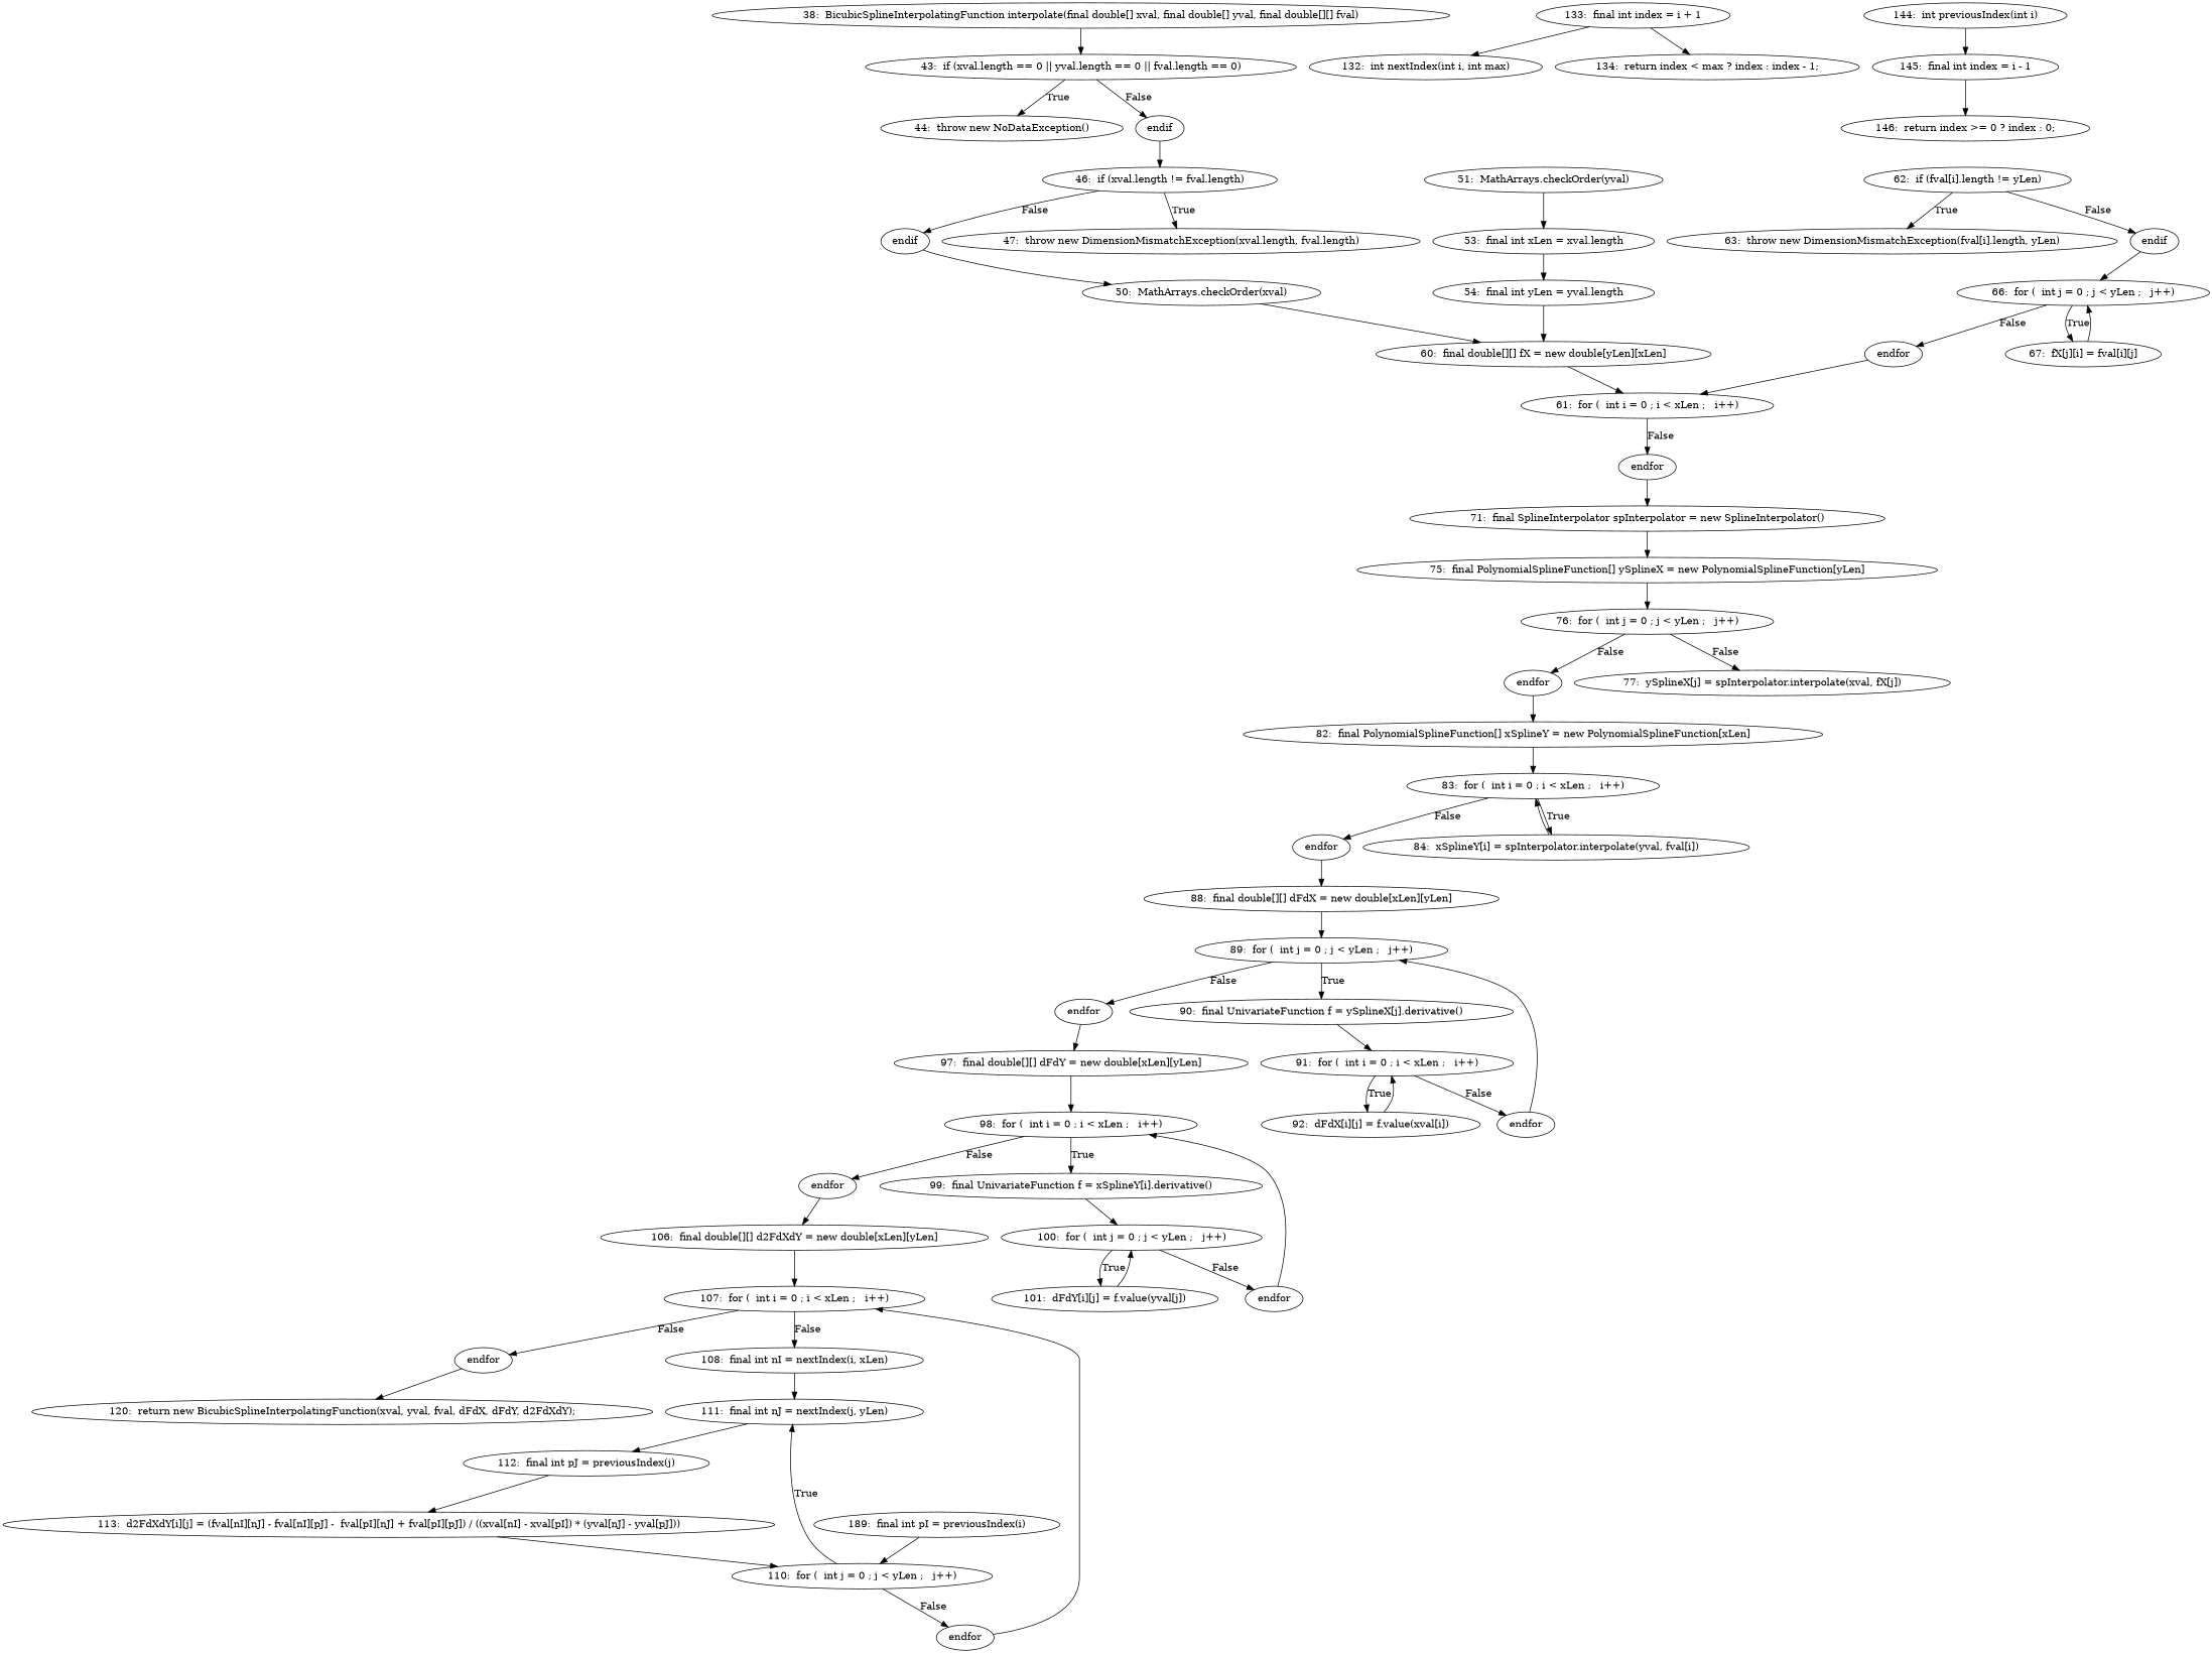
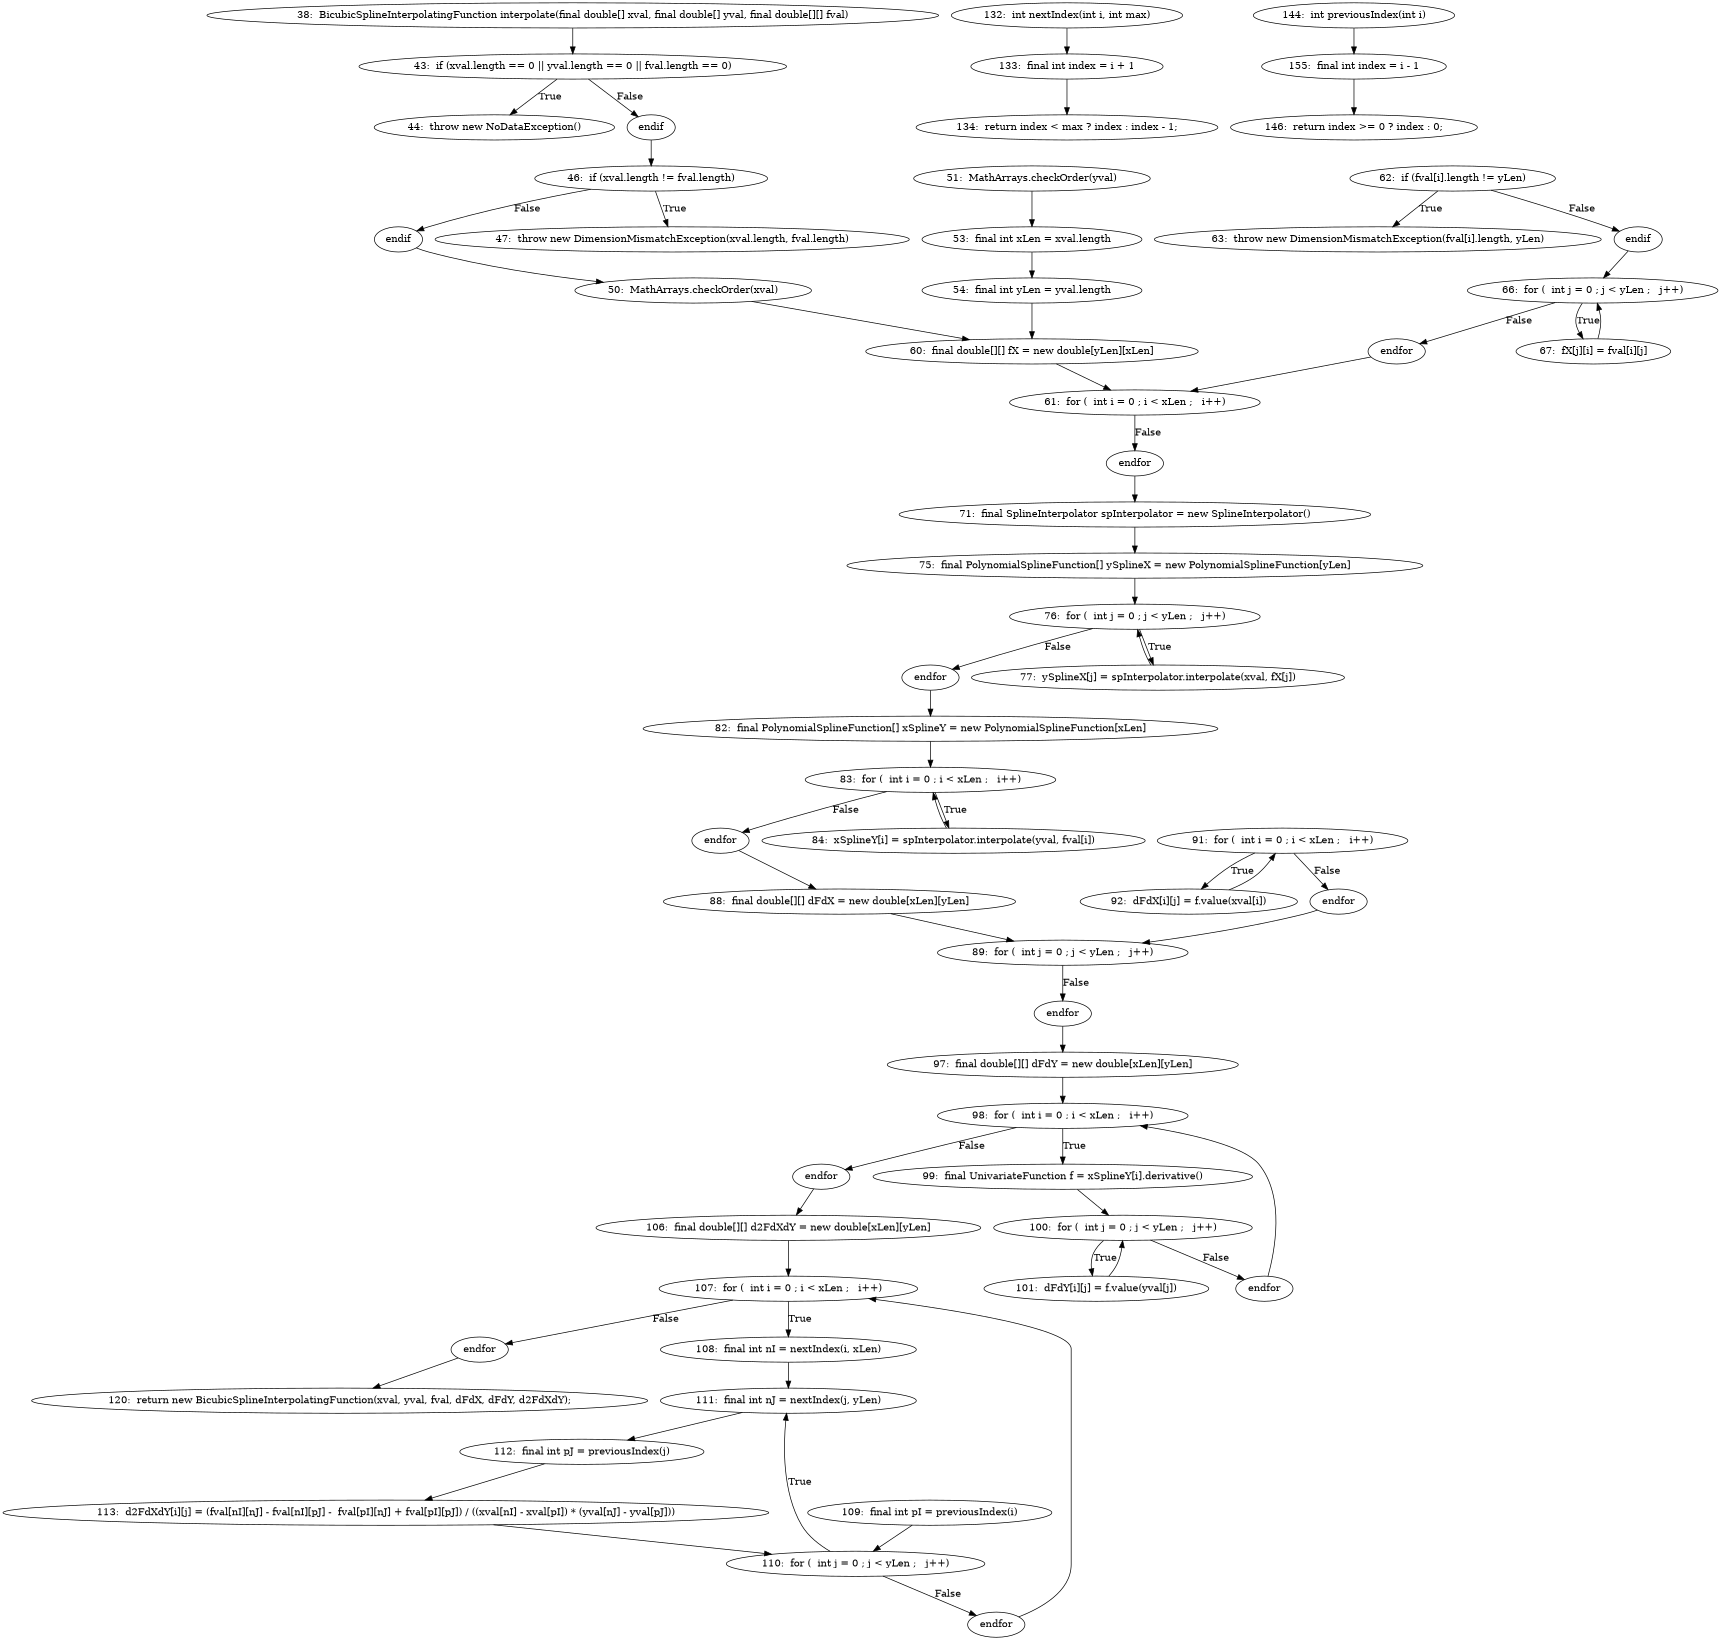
  digraph {
    n1 [label="38:  BicubicSplineInterpolatingFunction interpolate(final double[] xval, final double[] yval, final double[][] fval)"]
    n2 [label="43:  if (xval.length == 0 || yval.length == 0 || fval.length == 0)"]
    n3 [label="44:  throw new NoDataException()"]
    n4 [label=endif]
    n5 [label="46:  if (xval.length != fval.length)"]
    n6 [label="47:  throw new DimensionMismatchException(xval.length, fval.length)"]
    n7 [label=endif]
    n8 [label="50:  MathArrays.checkOrder(xval)"]
    n9 [label="60:  final double[][] fX = new double[yLen][xLen]"]
    n10 [label="51:  MathArrays.checkOrder(yval)"]
    n11 [label="53:  final int xLen = xval.length"]
    n12 [label="54:  final int yLen = yval.length"]
    n13 [label="61:  for (  int i = 0 ; i < xLen ;   i++)"]
    n14 [label=endfor]
    n15 [label="71:  final SplineInterpolator spInterpolator = new SplineInterpolator()"]
    n16 [label="62:  if (fval[i].length != yLen)"]
    n17 [label="63:  throw new DimensionMismatchException(fval[i].length, yLen)"]
    n18 [label=endif]
    n19 [label="75:  final PolynomialSplineFunction[] ySplineX = new PolynomialSplineFunction[yLen]"]
    n20 [label="66:  for (  int j = 0 ; j < yLen ;   j++)"]
    n21 [label=endfor]
    n22 [label="67:  fX[j][i] = fval[i][j]"]
    n23 [label="76:  for (  int j = 0 ; j < yLen ;   j++)"]
    n24 [label=endfor]
    n25 [label="77:  ySplineX[j] = spInterpolator.interpolate(xval, fX[j])"]
    n26 [label="82:  final PolynomialSplineFunction[] xSplineY = new PolynomialSplineFunction[xLen]"]
    n27 [label="83:  for (  int i = 0 ; i < xLen ;   i++)"]
    n28 [label=endfor]
    n29 [label="84:  xSplineY[i] = spInterpolator.interpolate(yval, fval[i])"]
    n30 [label="88:  final double[][] dFdX = new double[xLen][yLen]"]
    n31 [label="89:  for (  int j = 0 ; j < yLen ;   j++)"]
    n32 [label=endfor]
-   n33 [label="90:  final UnivariateFunction f = ySplineX[j].derivative()"]
    n34 [label="97:  final double[][] dFdY = new double[xLen][yLen]"]
    n35 [label="91:  for (  int i = 0 ; i < xLen ;   i++)"]
    n36 [label="98:  for (  int i = 0 ; i < xLen ;   i++)"]
    n37 [label=endfor]
    n38 [label="92:  dFdX[i][j] = f.value(xval[i])"]
    n39 [label=endfor]
    n40 [label="99:  final UnivariateFunction f = xSplineY[i].derivative()"]
    n41 [label="106:  final double[][] d2FdXdY = new double[xLen][yLen]"]
    n42 [label="100:  for (  int j = 0 ; j < yLen ;   j++)"]
    n43 [label="107:  for (  int i = 0 ; i < xLen ;   i++)"]
    n44 [label=endfor]
    n45 [label="101:  dFdY[i][j] = f.value(yval[j])"]
    n46 [label=endfor]
    n47 [label="108:  final int nI = nextIndex(i, xLen)"]
    n48 [label="120:  return new BicubicSplineInterpolatingFunction(xval, yval, fval, dFdX, dFdY, d2FdXdY);"]
    n49 [label="111:  final int nJ = nextIndex(j, yLen)"]
-   n50 [label="189:  final int pI = previousIndex(i)"]
+   n50 [label="109:  final int pI = previousIndex(i)"]
    n51 [label="110:  for (  int j = 0 ; j < yLen ;   j++)"]
    n52 [label=endfor]
    n53 [label="112:  final int pJ = previousIndex(j)"]
    n54 [label="113:  d2FdXdY[i][j] = (fval[nI][nJ] - fval[nI][pJ] -  fval[pI][nJ] + fval[pI][pJ]) / ((xval[nI] - xval[pI]) * (yval[nJ] - yval[pJ]))"]
    n55 [label="132:  int nextIndex(int i, int max)"]
    n56 [label="133:  final int index = i + 1"]
    n57 [label="134:  return index < max ? index : index - 1;"]
    n58 [label="144:  int previousIndex(int i)"]
-   n59 [label="145:  final int index = i - 1"]
+   n59 [label="155:  final int index = i - 1"]
    n60 [label="146:  return index >= 0 ? index : 0;"]
    n1 -> n2
    n2 -> n3 [label=True]
    n2 -> n4 [label=False]
    n4 -> n5
    n5 -> n6 [label=True]
    n5 -> n7 [label=False]
    n7 -> n8
    n8 -> n9
    n9 -> n13
    n10 -> n11
    n11 -> n12
    n12 -> n9
    n13 -> n14 [label=False]
    n14 -> n15
    n15 -> n19
    n16 -> n17 [label=True]
    n16 -> n18 [label=False]
    n18 -> n20
    n19 -> n23
    n20 -> n21 [label=False]
    n20 -> n22 [label=True]
    n21 -> n13
    n22 -> n20
    n23 -> n24 [label=False]
-   n23 -> n25 [label=False]
+   n23 -> n25 [label=True]
    n24 -> n26
+   n25 -> n23
    n26 -> n27
    n27 -> n28 [label=False]
    n27 -> n29 [label=True]
    n28 -> n30
    n29 -> n27
    n30 -> n31
    n31 -> n32 [label=False]
-   n31 -> n33 [label=True]
    n32 -> n34
-   n33 -> n35
    n34 -> n36
    n35 -> n37 [label=False]
    n35 -> n38 [label=True]
    n36 -> n39 [label=False]
    n36 -> n40 [label=True]
    n37 -> n31
    n38 -> n35
    n39 -> n41
    n40 -> n42
    n41 -> n43
    n42 -> n44 [label=False]
    n42 -> n45 [label=True]
    n43 -> n46 [label=False]
-   n43 -> n47 [label=False]
+   n43 -> n47 [label=True]
    n44 -> n36
    n45 -> n42
    n46 -> n48
    n47 -> n49
    n49 -> n53
    n50 -> n51
    n51 -> n49 [label=True]
    n51 -> n52 [label=False]
    n52 -> n43
    n53 -> n54
    n54 -> n51
-   n56 -> n55
+   n55 -> n56
    n56 -> n57
    n58 -> n59
    n59 -> n60
  }
